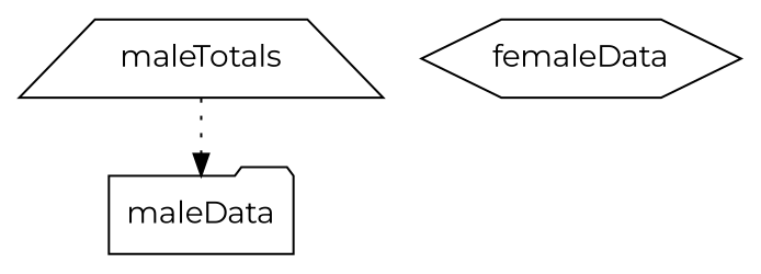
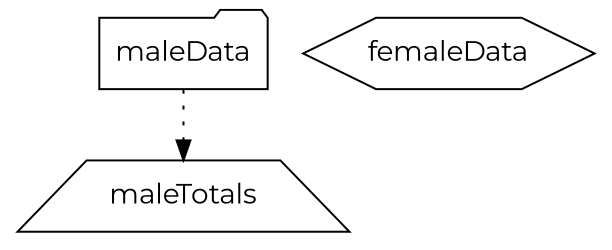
  digraph {
    fontname=Montserrat
    node ["as.is"=TRUE call="read.xls" fontname=Montserrat]
    maleData [xls="'/home/cld/projects/systematics/data/income_male_2011.xls'" shape=folder]
    maleTotals [call=subarray colnames=6 i="8:52" j="2:3" rownames=1 shape=trapezium "as.is"=""]
    femaleData [xls="'/home/cld/projects/systematics/data/income_female_2011.xls'" shape=hexagon]
-   maleTotals -> maleData [arg=x style=dotted fontname=Montserrat]
+   maleData -> maleTotals [arg=x style=dotted fontname=Montserrat]
  }
